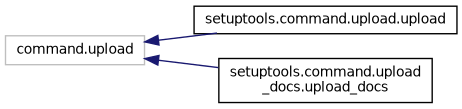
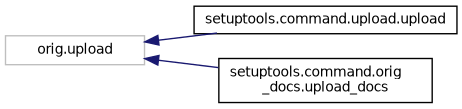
  digraph {
    rankdir=LR
    node [color=black fillcolor=white fontname=Helvetica fontsize=10 shape=record style=filled]
    edge [color=midnightblue dir=back fontname=Helvetica fontsize=10 labelfontname=Helvetica labelfontsize=10 style=solid]
-   n1 [color=grey75 height=0.2 label="command.upload" width=0.4]
+   n1 [color=grey75 height=0.2 label="orig.upload" width=0.4]
    n2 [height=0.2 label="setuptools.command.upload.upload" width=0.4]
-   n3 [height=0.2 label="setuptools.command.upload\l_docs.upload_docs" width=0.4]
+   n3 [height=0.2 label="setuptools.command.orig\l_docs.upload_docs" width=0.4]
    n1 -> n2
    n1 -> n3
  }
